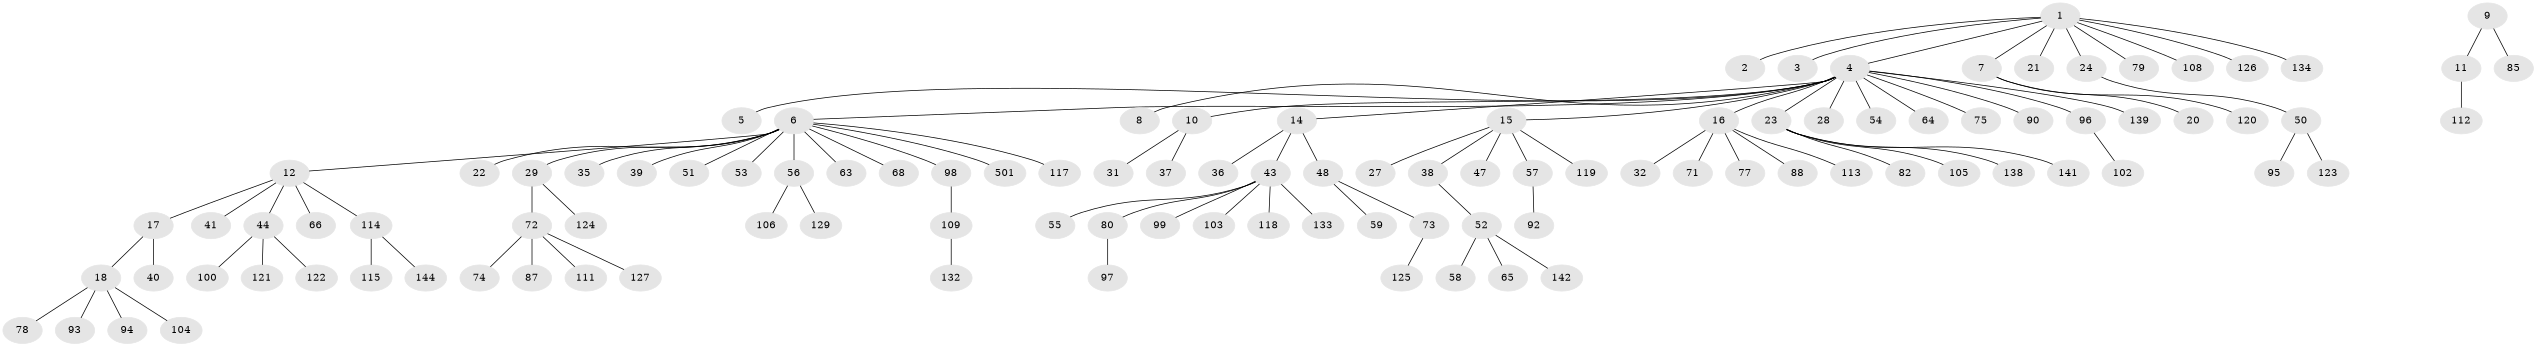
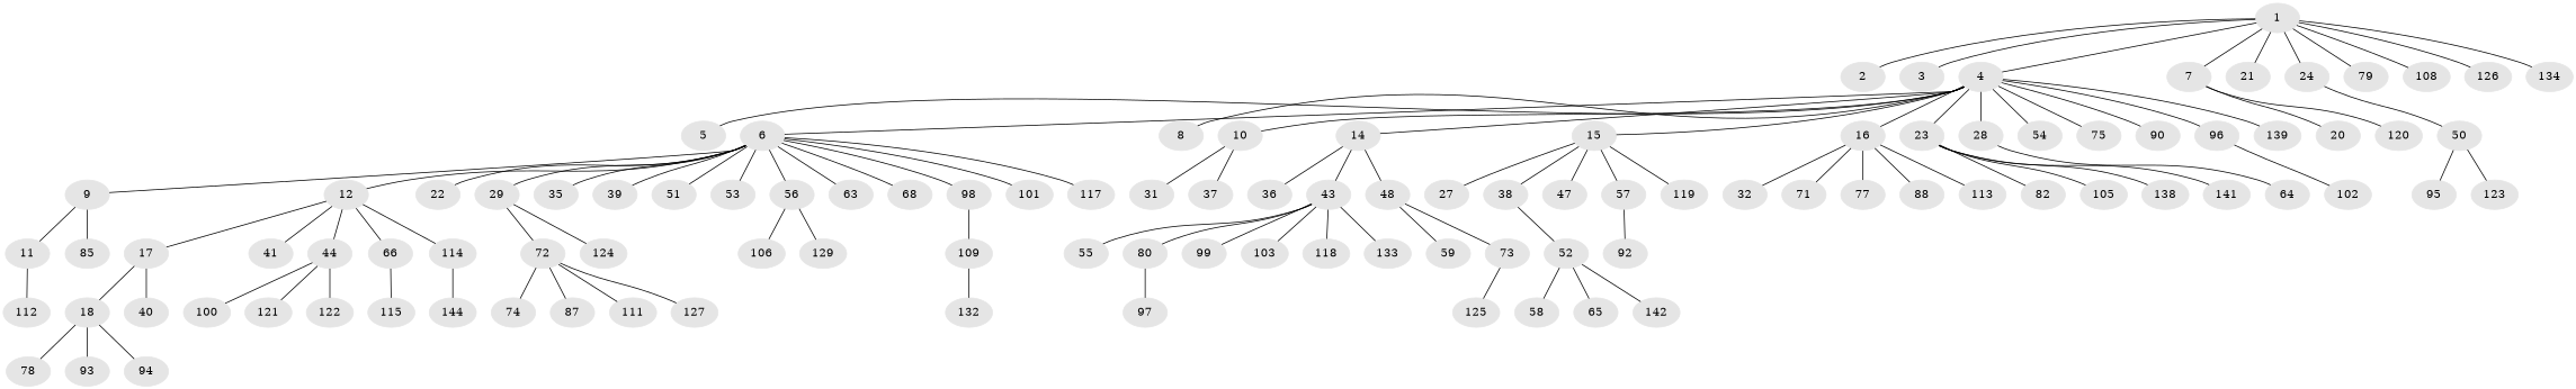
  graph {
    node [color=gray90 style=filled]
    1 [super="+34"]
    2
    3
    4 [super="+110"]
    7 [super="+19"]
    21
    24
    79
    108
    126 [super="+135"]
    134
    5 [super="+30"]
    6 [super="+67"]
    8
    10 [super="+128"]
    14 [super="+62"]
    15 [super="+26"]
    16 [super="+25"]
    23 [super="+69"]
    28 [super="+83"]
    54
    64
    75
    90
    96 [super="+130"]
    139
    20
    120
    50 [super="+61"]
    9 [super="+60"]
    12 [super="+13"]
    22
    29 [super="+49"]
    35
    39
    51
    53
    56
    63
    68
    98
-   101 [label=501]
+   101
    117
    31
    37 [super="+84"]
    36 [super="+136"]
    43 [super="+46"]
    48 [super="+76"]
    27
    38
    47
    57
    119
    32
    71 [super="+81"]
    77
    88
    113
    82
    105
    138
    141
    102
    11 [super="+116"]
    85 [super="+145"]
    17 [super="+140"]
    41
    44 [super="+91"]
    66 [super="+131"]
    114
    72 [super="+89"]
    124
    106
    129
    109
    112
    18 [super="+42"]
    40 [super="+45"]
    100
    121 [super="+143"]
    122
    115
    144
    55
    80
    99
    103
    118
    133
    59 [super="+107"]
    73 [super="+86"]
    52 [super="+70"]
    92
    78
    93
    94 [super="+137"]
-   104
    95
    123
    74
    87
    111
    127
    58
    65
    142
    97
    125
    132
    1 -- 2
    1 -- 3
    1 -- 4
    1 -- 7
    1 -- 21
    1 -- 24
    1 -- 79
    1 -- 108
    1 -- 126
    1 -- 134
    4 -- 5
    4 -- 6
    4 -- 8
    4 -- 10
    4 -- 14
    4 -- 15
    4 -- 16
    4 -- 23
    4 -- 28
    4 -- 54
-   4 -- 64
+   28 -- 64
    4 -- 75
    4 -- 90
    4 -- 96
    4 -- 139
    7 -- 20
    7 -- 120
    24 -- 50
+   6 -- 9
    6 -- 12
    6 -- 22
    6 -- 29
    6 -- 35
    6 -- 39
    6 -- 51
    6 -- 53
    6 -- 56
    6 -- 63
    6 -- 68
    6 -- 98
    6 -- 101
    6 -- 117
    10 -- 31
    10 -- 37
    14 -- 36
    14 -- 43
    14 -- 48
    15 -- 27
    15 -- 38
    15 -- 47
    15 -- 57
    15 -- 119
    16 -- 32
    16 -- 71
    16 -- 77
    16 -- 88
    16 -- 113
    23 -- 82
    23 -- 105
    23 -- 138
    23 -- 141
    96 -- 102
    50 -- 95
    50 -- 123
    9 -- 11
    9 -- 85
    12 -- 17
    12 -- 41
    12 -- 44
    12 -- 66
    12 -- 114
    29 -- 72
    29 -- 124
    56 -- 106
    56 -- 129
    98 -- 109
    43 -- 55
    43 -- 80
    43 -- 99
    43 -- 103
    43 -- 118
    43 -- 133
    48 -- 59
    48 -- 73
    38 -- 52
    57 -- 92
    11 -- 112
    17 -- 18
    17 -- 40
    44 -- 100
    44 -- 121
    44 -- 122
-   114 -- 115
+   66 -- 115
    114 -- 144
    72 -- 74
    72 -- 87
    72 -- 111
    72 -- 127
    109 -- 132
    18 -- 78
    18 -- 93
    18 -- 94
-   18 -- 104
    80 -- 97
    73 -- 125
    52 -- 58
    52 -- 65
    52 -- 142
  }
